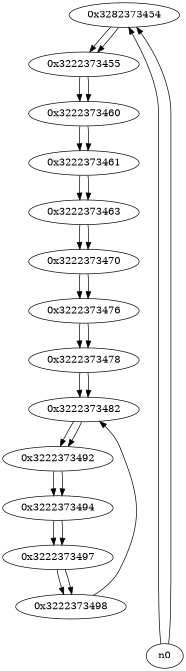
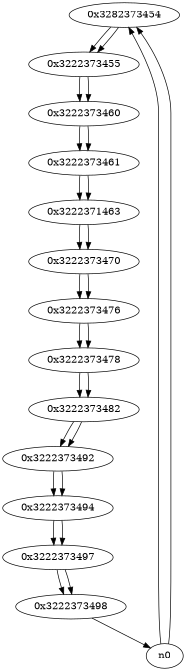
  digraph {
    n1 [label="0x3282373454"]
    n2 [label="0x3222373455"]
    n3 [label="0x3222373460"]
    n4 [label="0x3222373461"]
-   n5 [label="0x3222373463"]
+   n5 [label="0x3222371463"]
    n6 [label="0x3222373470"]
    n7 [label="0x3222373476"]
    n8 [label="0x3222373478"]
    n9 [label="0x3222373482"]
    n10 [label="0x3222373492"]
    n11 [label="0x3222373494"]
    n12 [label="0x3222373497"]
    n13 [label="0x3222373498"]
    n0
    n1 -> n2
    n1 -> n2
    n2 -> n3
    n2 -> n3
    n3 -> n4
    n3 -> n4
    n4 -> n5
    n4 -> n5
    n5 -> n6
    n5 -> n6
    n6 -> n7
    n6 -> n7
    n7 -> n8
    n7 -> n8
    n8 -> n9
    n8 -> n9
    n9 -> n10
    n9 -> n10
    n10 -> n11
    n10 -> n11
    n11 -> n12
    n11 -> n12
    n12 -> n13
    n12 -> n13
-   n13 -> n9
+   n13 -> n0
    n0 -> n1
    n0 -> n1
  }
